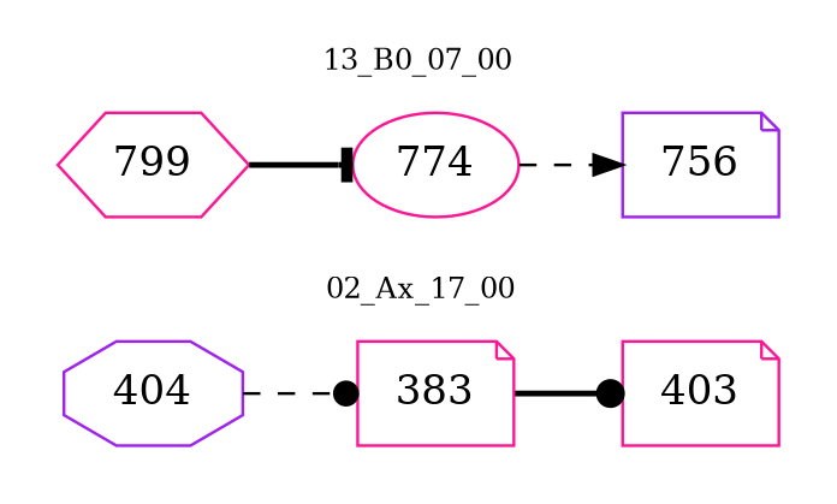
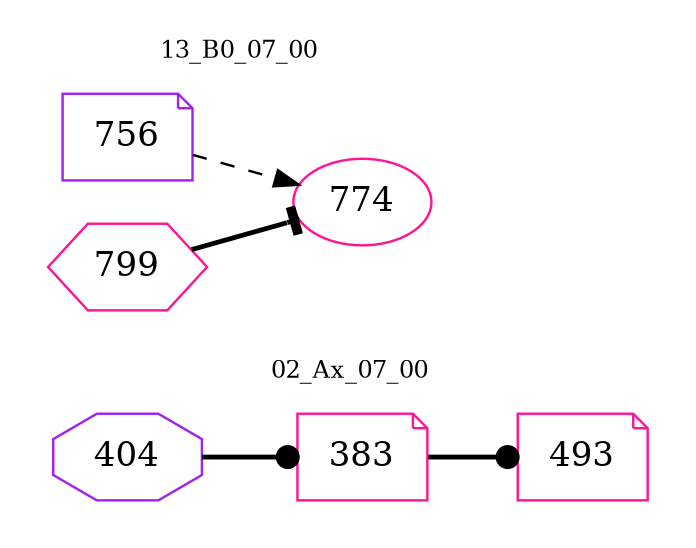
  digraph {
    rankdir=LR
    node [color=deeppink shape=note]
    edge [arrowhead=dot color=black style=dashed]
    n1 [color=purple label=404 shape=octagon]
    n2 [label=383]
-   n3 [label=403]
+   n3 [label=493]
    n4 [color=purple label=756]
    n5 [label=774 shape=ellipse]
    n6 [label=799 shape=hexagon]
    subgraph cluster_1 {
      color=white
      fontsize=10
-     label="02_Ax_17_00"
+     label="02_Ax_07_00"
      n1
      n2
      n3
    }
    subgraph cluster_2 {
      color=white
      fontsize=10
      label="13_B0_07_00"
      n4
      n5
      n6
    }
-   n1 -> n2
+   n1 -> n2 [style=bold]
    n2 -> n3 [style=bold]
-   n5 -> n4 [arrowhead=normal]
+   n4 -> n5 [arrowhead=normal]
    n6 -> n5 [arrowhead=tee style=bold]
  }
